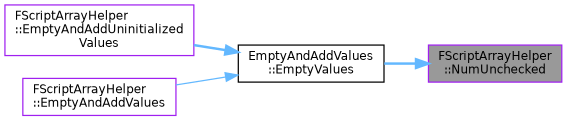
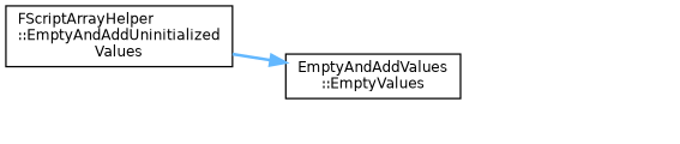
  digraph {
    rankdir=RL
    node [color=purple fillcolor=white fontname=Helvetica fontsize=10 shape=box style=filled]
    edge [color=steelblue1 dir=back fontname=Helvetica fontsize=10 labelfontname=Helvetica labelfontsize=10 style=bold]
-   n1 [fillcolor=grey60 fontcolor=black height=0.2 label="FScriptArrayHelper\l::NumUnchecked" width=0.4]
    n2 [color=black height=0.2 label="EmptyAndAddValues\l::EmptyValues" width=0.4]
-   n3 [height=0.2 label="FScriptArrayHelper\l::EmptyAndAddUninitialized\lValues" width=0.4]
-   n4 [height=0.2 label="FScriptArrayHelper\l::EmptyAndAddValues" width=0.4]
-   n1 -> n2
+   n3 [color=black height=0.2 label="FScriptArrayHelper\l::EmptyAndAddUninitialized\lValues" width=0.4]
    n2 -> n3
-   n2 -> n4 [style=solid]
  }
